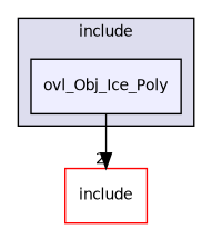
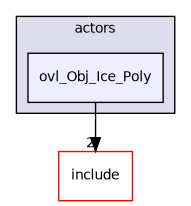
  digraph {
    compound=true
    node [fontname=Helvetica fontsize=10 shape=box style=filled]
    n1 [fillcolor="#eeeeff" label=ovl_Obj_Ice_Poly pencolor=black]
    n2 [color=red fillcolor=white label=include]
    subgraph cluster_1 {
      bgcolor="#ddddee"
      fontname=Helvetica
      fontsize=10
-     label=include
+     label=actors
      pencolor=black
      n1
    }
    n1 -> n2 [headlabel=2 labeldistance=1.5 labelfontname=Helvetica labelfontsize=10]
  }
